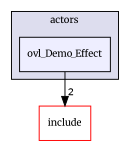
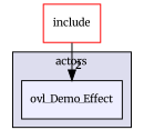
  digraph {
    compound=true
    fontname=Merriweather
    node [fontname=Merriweather fontsize=10 shape=box style=filled]
    n1 [fillcolor="#eeeeff" label=ovl_Demo_Effect pencolor=black]
    n2 [color=red fillcolor=white label=include]
    subgraph cluster_1 {
      bgcolor="#ddddee"
      fontsize=10
      label=actors
      pencolor=black
      n1
    }
-   n1 -> n2 [headlabel=2 labeldistance=1.5 labelfontname=Helvetica labelfontsize=10 fontname=Merriweather]
+   n2 -> n1 [headlabel=2 labeldistance=1.5 labelfontname=Helvetica labelfontsize=10 fontname=Merriweather]
  }
